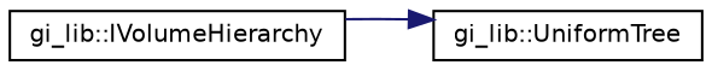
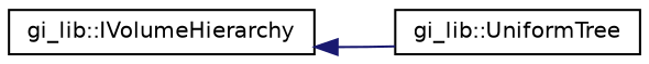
  digraph {
    rankdir=LR
    node [color=black fillcolor=white fontname=Helvetica fontsize=10 shape=record style=filled]
    n1 [height=0.2 label="gi_lib::IVolumeHierarchy" width=0.4]
    n2 [height=0.2 label="gi_lib::UniformTree" width=0.4]
-   n2 -> n1 [color=midnightblue dir=back fontname=Helvetica fontsize=10 labelfontname=Helvetica labelfontsize=10 style=solid]
+   n1 -> n2 [color=midnightblue dir=back fontname=Helvetica fontsize=10 labelfontname=Helvetica labelfontsize=10 style=solid]
  }
